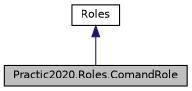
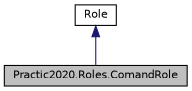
  digraph {
    node [color=black fontname=Helvetica fontsize=10 shape=record style=filled]
    n1 [fillcolor=grey75 fontcolor=black height=0.2 label="Practic2020.Roles.ComandRole" width=0.4]
-   n2 [fillcolor=white height=0.2 label=Roles width=0.4]
+   n2 [fillcolor=white height=0.2 label=Role width=0.4]
    n2 -> n1 [color=midnightblue dir=back fontname=Helvetica fontsize=10 labelfontname=Helvetica labelfontsize=10 style=solid]
  }
